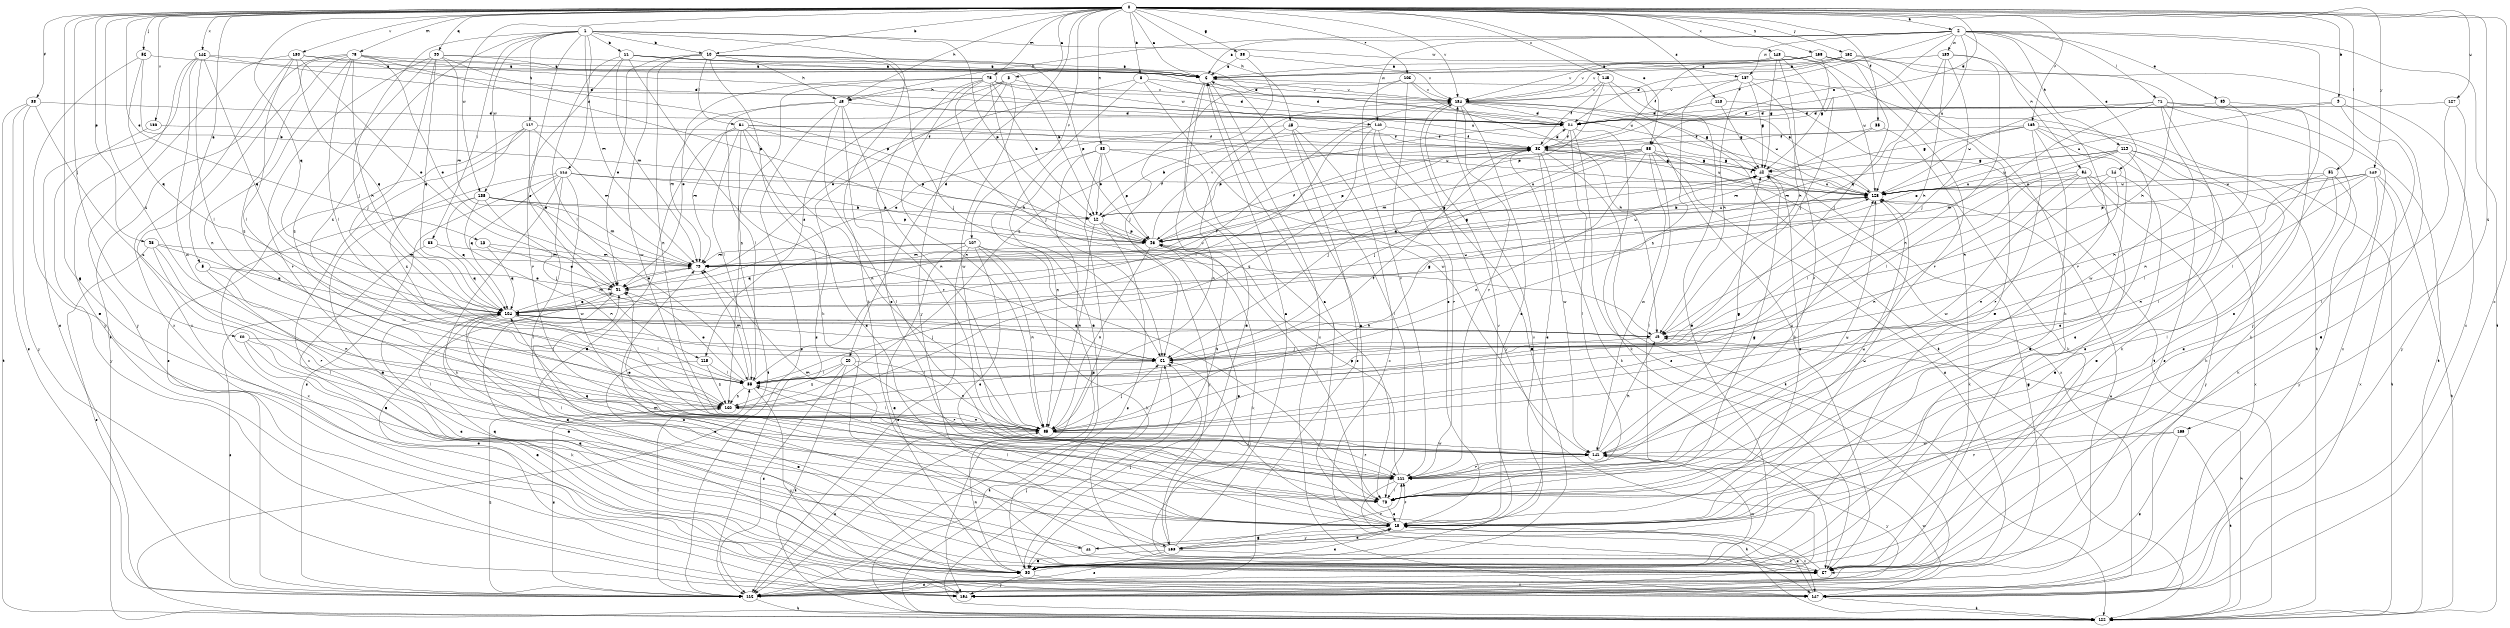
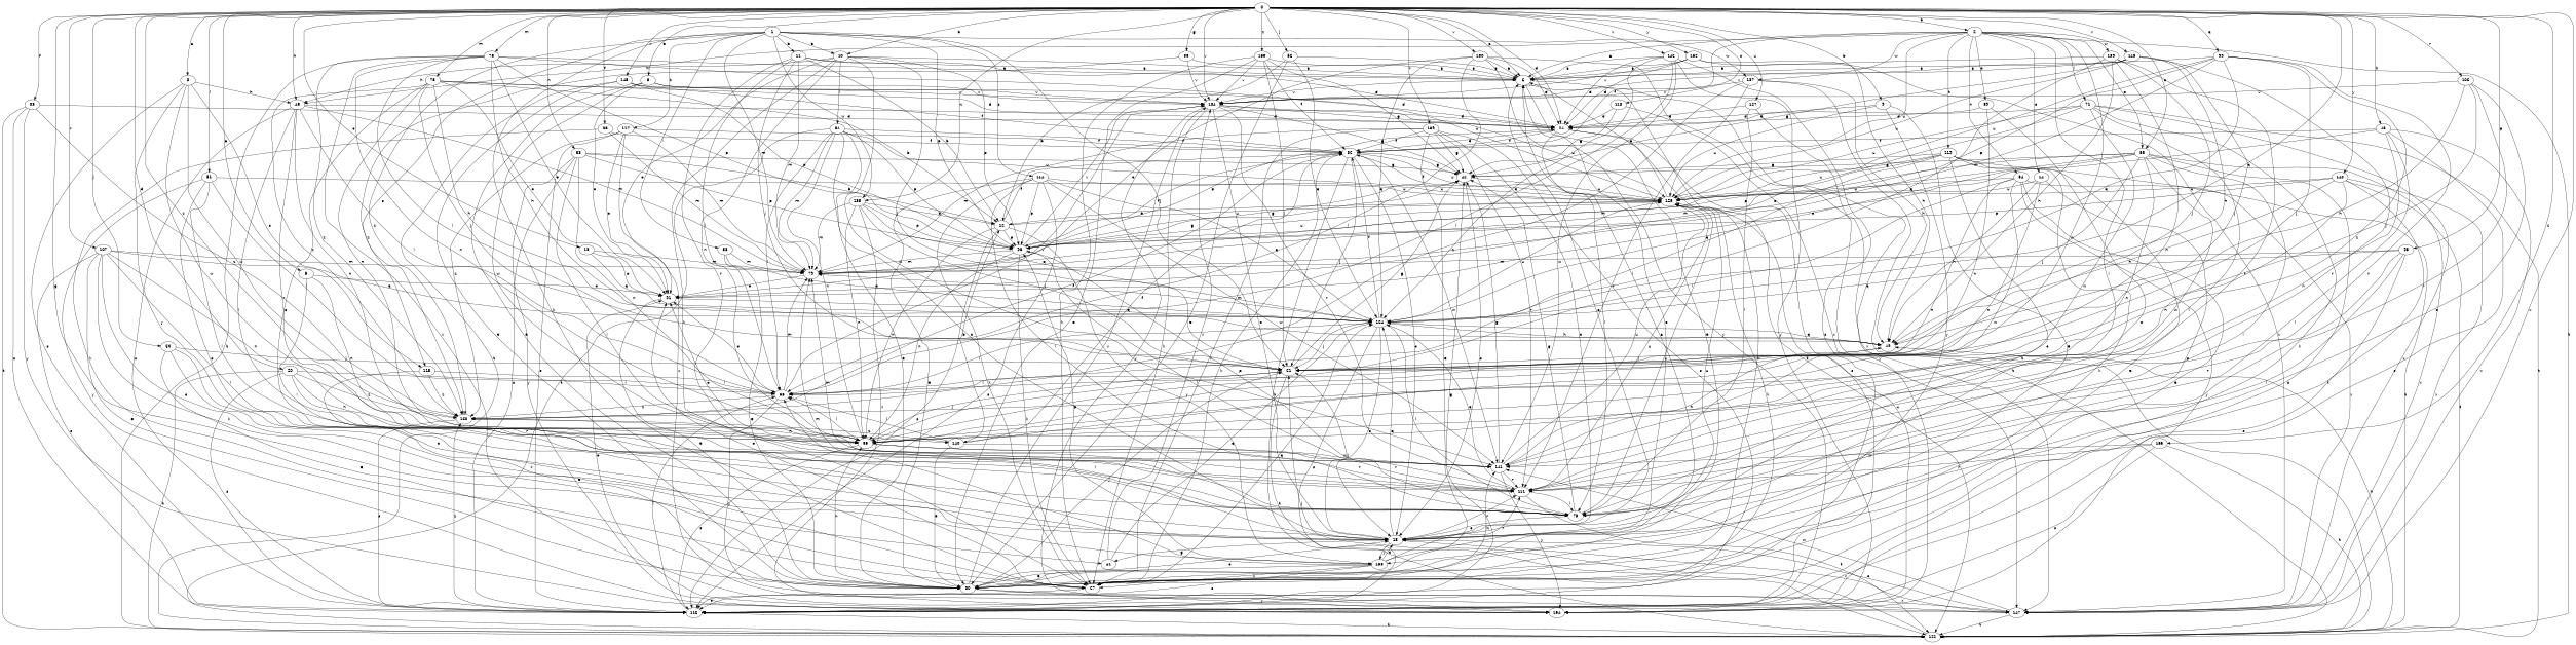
  strict digraph {
    fontname="DejaVu Sans"
    node [fontname="DejaVu Sans"]
    edge [fontname="DejaVu Sans"]
    0
    2
    3
    5
    6
    8
    9
    10
    13
    20
    24
    33
    35
    38
    41
    45
    48
    51
    56
    60
    75
    78
    83
    88
    95
    99
    104
    106
    107
    n30 [label=189]
    113
    127
    130
-   133
    134
    135
    143
    145
    146
    147
    149
    152
    155
    158
    160
    137
    14
    36
    71
    73
    84
    89
    119
    122
    128
    139
    140
    115
    116
    141
    153
    85
    91
    30
    61
    67
    98
    54
    79
    55
    111
    154
    18
    12
    49
    42
    1
    11
    53
    114
    117
    0 -> 2 [label=a]
    0 -> 3 [label=a]
    0 -> 5 [label=a]
    0 -> 6 [label=a]
    0 -> 8 [label=b]
    0 -> 9 [label=b]
    0 -> 10 [label=b]
    0 -> 13 [label=c]
    0 -> 20 [label=d]
    0 -> 24 [label=d]
    0 -> 33 [label=f]
    0 -> 35 [label=f]
    0 -> 38 [label=g]
    0 -> 41 [label=g]
    0 -> 45 [label=h]
    0 -> 48 [label=h]
    0 -> 51 [label=i]
    0 -> 56 [label=j]
    0 -> 60 [label=j]
    0 -> 75 [label=m]
    0 -> 78 [label=m]
    0 -> 83 [label=n]
    0 -> 88 [label=o]
    0 -> 95 [label=p]
    0 -> 99 [label=q]
    0 -> 104 [label=q]
    0 -> 106 [label=r]
    0 -> 107 [label=r]
    0 -> n30 [label=r]
    0 -> 113 [label=s]
    0 -> 127 [label=u]
    0 -> 130 [label=v]
-   0 -> 133 [label=v]
    0 -> 134 [label=v]
    0 -> 135 [label=w]
    0 -> 143 [label=x]
    0 -> 145 [label=x]
    0 -> 146 [label=x]
    0 -> 147 [label=x]
    0 -> 149 [label=y]
    0 -> 152 [label=y]
    0 -> 155 [label=z]
    0 -> 158 [label=z]
    0 -> 160 [label=z]
    2 -> 6 [label=a]
    2 -> 48 [label=h]
    2 -> 88 [label=o]
    2 -> 137 [label=w]
    2 -> 14 [label=c]
    2 -> 36 [label=f]
    2 -> 71 [label=l]
    2 -> 73 [label=l]
    2 -> 84 [label=n]
    2 -> 89 [label=o]
    2 -> 119 [label=t]
    2 -> 122 [label=t]
    2 -> 128 [label=u]
    2 -> 139 [label=w]
    2 -> 140 [label=w]
    3 -> 48 [label=h]
    3 -> 140 [label=w]
    3 -> 115 [label=s]
    3 -> 116 [label=s]
    3 -> 141 [label=w]
    3 -> 153 [label=y]
    5 -> 73 [label=l]
    5 -> 85 [label=n]
    5 -> 91 [label=o]
    6 -> 134 [label=v]
    6 -> 147 [label=x]
    6 -> 122 [label=t]
    6 -> 30 [label=e]
    8 -> 24 [label=d]
    8 -> 134 [label=v]
    8 -> 141 [label=w]
    8 -> 91 [label=o]
    8 -> 30 [label=e]
    9 -> 24 [label=d]
    9 -> 128 [label=u]
    9 -> 153 [label=y]
    9 -> 30 [label=e]
    10 -> 6 [label=a]
    10 -> 48 [label=h]
    10 -> 141 [label=w]
    10 -> 85 [label=n]
    10 -> 91 [label=o]
    10 -> 61 [label=j]
    10 -> 67 [label=k]
    10 -> 98 [label=p]
    10 -> 54 [label=i]
    13 -> 104 [label=q]
    13 -> 91 [label=o]
    13 -> 79 [label=m]
    20 -> 160 [label=z]
    20 -> 122 [label=t]
    20 -> 116 [label=s]
    20 -> 85 [label=n]
    20 -> 55 [label=i]
    20 -> 111 [label=r]
    24 -> 36 [label=f]
    24 -> 73 [label=l]
    24 -> 116 [label=s]
    24 -> 67 [label=k]
    24 -> 98 [label=p]
    33 -> 24 [label=d]
    33 -> 160 [label=z]
    33 -> 122 [label=t]
    33 -> 116 [label=s]
    33 -> 154 [label=y]
    35 -> 36 [label=f]
    35 -> 67 [label=k]
    35 -> 79 [label=m]
    38 -> 6 [label=a]
    38 -> 134 [label=v]
    38 -> 160 [label=z]
    41 -> 104 [label=q]
    41 -> 134 [label=v]
    45 -> 147 [label=x]
    45 -> 36 [label=f]
    45 -> 73 [label=l]
    45 -> 116 [label=s]
    45 -> 85 [label=n]
    45 -> 91 [label=o]
    48 -> 24 [label=d]
    48 -> 73 [label=l]
    48 -> 116 [label=s]
    48 -> 85 [label=n]
    48 -> 79 [label=m]
    48 -> 55 [label=i]
    48 -> 111 [label=r]
    51 -> 73 [label=l]
    51 -> 128 [label=u]
    51 -> 55 [label=i]
    51 -> 154 [label=y]
    51 -> 18 [label=c]
    56 -> 6 [label=a]
    56 -> 104 [label=q]
    56 -> 30 [label=e]
    56 -> 12 [label=b]
    60 -> 30 [label=e]
    60 -> 61 [label=j]
    60 -> 67 [label=k]
    60 -> 18 [label=c]
    75 -> 24 [label=d]
    75 -> 134 [label=v]
    75 -> 160 [label=z]
    75 -> 85 [label=n]
    75 -> 91 [label=o]
    75 -> 61 [label=j]
    75 -> 18 [label=c]
    75 -> 12 [label=b]
    75 -> 49 [label=h]
    78 -> 6 [label=a]
    78 -> 147 [label=x]
    78 -> 160 [label=z]
    78 -> 122 [label=t]
    78 -> 128 [label=u]
    78 -> 85 [label=n]
    78 -> 91 [label=o]
    78 -> 98 [label=p]
    78 -> 55 [label=i]
    78 -> 49 [label=h]
    83 -> 73 [label=l]
    83 -> 116 [label=s]
    83 -> 85 [label=n]
    83 -> 98 [label=p]
    83 -> 154 [label=y]
    83 -> 12 [label=b]
    83 -> 42 [label=g]
    88 -> 104 [label=q]
    88 -> 147 [label=x]
    88 -> 73 [label=l]
    88 -> 116 [label=s]
    88 -> 141 [label=w]
    88 -> 85 [label=n]
    88 -> 61 [label=j]
    88 -> 98 [label=p]
    88 -> 79 [label=m]
    88 -> 42 [label=g]
    95 -> 104 [label=q]
    95 -> 73 [label=l]
    95 -> 116 [label=s]
    95 -> 79 [label=m]
    95 -> 111 [label=r]
    99 -> 6 [label=a]
    99 -> 104 [label=q]
    99 -> 160 [label=z]
    99 -> 128 [label=u]
    99 -> 61 [label=j]
    99 -> 98 [label=p]
    99 -> 79 [label=m]
    99 -> 111 [label=r]
    104 -> 36 [label=f]
    104 -> 73 [label=l]
    104 -> 128 [label=u]
    104 -> 116 [label=s]
    104 -> 61 [label=j]
    104 -> 79 [label=m]
    104 -> 55 [label=i]
    104 -> 18 [label=c]
    104 -> 49 [label=h]
    106 -> 134 [label=v]
    106 -> 61 [label=j]
    106 -> 111 [label=r]
    106 -> 18 [label=c]
    106 -> 49 [label=h]
    107 -> 104 [label=q]
    107 -> 73 [label=l]
    107 -> 116 [label=s]
    107 -> 85 [label=n]
    107 -> 30 [label=e]
    107 -> 67 [label=k]
    107 -> 79 [label=m]
    107 -> 18 [label=c]
    n30 -> 36 [label=f]
    n30 -> 116 [label=s]
    n30 -> 30 [label=e]
    n30 -> 67 [label=k]
    n30 -> 79 [label=m]
    n30 -> 111 [label=r]
    n30 -> 18 [label=c]
    n30 -> 42 [label=g]
    113 -> 24 [label=d]
    113 -> 122 [label=t]
    113 -> 42 [label=g]
    127 -> 24 [label=d]
    127 -> 73 [label=l]
    127 -> 154 [label=y]
    130 -> 6 [label=a]
    130 -> 24 [label=d]
    130 -> 104 [label=q]
    130 -> 147 [label=x]
    130 -> 91 [label=o]
    130 -> 55 [label=i]
    130 -> 154 [label=y]
-   133 -> 36 [label=f]
-   133 -> 154 [label=y]
    134 -> 24 [label=d]
    134 -> 128 [label=u]
    134 -> 67 [label=k]
    134 -> 111 [label=r]
    134 -> 154 [label=y]
    134 -> 18 [label=c]
    134 -> 42 [label=g]
    135 -> 104 [label=q]
    135 -> 147 [label=x]
    135 -> 85 [label=n]
    135 -> 61 [label=j]
    135 -> 98 [label=p]
    135 -> 79 [label=m]
    135 -> 12 [label=b]
    143 -> 6 [label=a]
    143 -> 134 [label=v]
    143 -> 128 [label=u]
    143 -> 61 [label=j]
    143 -> 111 [label=r]
    143 -> 49 [label=h]
    143 -> 42 [label=g]
    145 -> 134 [label=v]
    145 -> 36 [label=f]
    145 -> 122 [label=t]
    145 -> 30 [label=e]
    145 -> 98 [label=p]
    146 -> 6 [label=a]
    146 -> 24 [label=d]
    146 -> 104 [label=q]
    146 -> 116 [label=s]
    146 -> 141 [label=w]
    146 -> 55 [label=i]
    146 -> 154 [label=y]
    147 -> 122 [label=t]
    147 -> 141 [label=w]
    147 -> 18 [label=c]
    149 -> 147 [label=x]
    149 -> 122 [label=t]
    149 -> 128 [label=u]
    149 -> 85 [label=n]
    149 -> 67 [label=k]
    149 -> 98 [label=p]
    149 -> 49 [label=h]
    152 -> 6 [label=a]
    152 -> 24 [label=d]
    152 -> 134 [label=v]
    152 -> 147 [label=x]
    152 -> 49 [label=h]
    155 -> 122 [label=t]
    155 -> 116 [label=s]
    155 -> 141 [label=w]
    155 -> 111 [label=r]
    158 -> 6 [label=a]
    158 -> 134 [label=v]
    158 -> 36 [label=f]
    158 -> 30 [label=e]
    158 -> 61 [label=j]
    158 -> 67 [label=k]
    158 -> 42 [label=g]
    160 -> 36 [label=f]
    160 -> 116 [label=s]
    160 -> 85 [label=n]
    137 -> 134 [label=v]
    137 -> 160 [label=z]
    137 -> 122 [label=t]
    137 -> 111 [label=r]
    137 -> 49 [label=h]
-   137 -> 42 [label=g]
    14 -> 128 [label=u]
    14 -> 85 [label=n]
    14 -> 18 [label=c]
    14 -> 49 [label=h]
    36 -> 24 [label=d]
    36 -> 122 [label=t]
    36 -> 128 [label=u]
    36 -> 141 [label=w]
    36 -> 61 [label=j]
    36 -> 67 [label=k]
    36 -> 18 [label=c]
    36 -> 42 [label=g]
    71 -> 24 [label=d]
    71 -> 147 [label=x]
    71 -> 73 [label=l]
    71 -> 122 [label=t]
    71 -> 128 [label=u]
    71 -> 141 [label=w]
    71 -> 91 [label=o]
    71 -> 67 [label=k]
    73 -> 128 [label=u]
    73 -> 18 [label=c]
    73 -> 42 [label=g]
    84 -> 147 [label=x]
    84 -> 128 [label=u]
    84 -> 141 [label=w]
    84 -> 85 [label=n]
    84 -> 30 [label=e]
    84 -> 55 [label=i]
    84 -> 154 [label=y]
    89 -> 24 [label=d]
    89 -> 85 [label=n]
    89 -> 18 [label=c]
    119 -> 122 [label=t]
    119 -> 128 [label=u]
    119 -> 30 [label=e]
    119 -> 67 [label=k]
    119 -> 79 [label=m]
    119 -> 55 [label=i]
    119 -> 18 [label=c]
    119 -> 42 [label=g]
    122 -> 61 [label=j]
    122 -> 49 [label=h]
    128 -> 6 [label=a]
    128 -> 36 [label=f]
    128 -> 67 [label=k]
    128 -> 12 [label=b]
    139 -> 6 [label=a]
    139 -> 104 [label=q]
    139 -> 85 [label=n]
    139 -> 61 [label=j]
    139 -> 111 [label=r]
    139 -> 49 [label=h]
-   140 -> 160 [label=z]
+   160 -> 140 [label=z]
    140 -> 36 [label=f]
    140 -> 30 [label=e]
    140 -> 55 [label=i]
    140 -> 111 [label=r]
    140 -> 12 [label=b]
    115 -> 160 [label=z]
    115 -> 30 [label=e]
    115 -> 55 [label=i]
    116 -> 160 [label=z]
    116 -> 122 [label=t]
    116 -> 55 [label=i]
    116 -> 42 [label=g]
    141 -> 128 [label=u]
    141 -> 91 [label=o]
    141 -> 111 [label=r]
    141 -> 154 [label=y]
    141 -> 49 [label=h]
    141 -> 42 [label=g]
    153 -> 6 [label=a]
    153 -> 116 [label=s]
    153 -> 30 [label=e]
    153 -> 67 [label=k]
    153 -> 98 [label=p]
    153 -> 79 [label=m]
    153 -> 111 [label=r]
    153 -> 18 [label=c]
    85 -> 116 [label=s]
    85 -> 141 [label=w]
    85 -> 61 [label=j]
    85 -> 55 [label=i]
    85 -> 111 [label=r]
    91 -> 104 [label=q]
    91 -> 30 [label=e]
    30 -> 134 [label=v]
    30 -> 147 [label=x]
    30 -> 141 [label=w]
    30 -> 85 [label=n]
    30 -> 61 [label=j]
    30 -> 154 [label=y]
    30 -> 18 [label=c]
    61 -> 122 [label=t]
    61 -> 55 [label=i]
    61 -> 42 [label=g]
    67 -> 6 [label=a]
    67 -> 104 [label=q]
    67 -> 116 [label=s]
    67 -> 91 [label=o]
    98 -> 134 [label=v]
    98 -> 36 [label=f]
    98 -> 73 [label=l]
    98 -> 128 [label=u]
    98 -> 85 [label=n]
    98 -> 67 [label=k]
    98 -> 79 [label=m]
    98 -> 42 [label=g]
    54 -> 36 [label=f]
    54 -> 122 [label=t]
    54 -> 128 [label=u]
    54 -> 85 [label=n]
    54 -> 30 [label=e]
    54 -> 98 [label=p]
    54 -> 79 [label=m]
    54 -> 55 [label=i]
    54 -> 18 [label=c]
    79 -> 91 [label=o]
    79 -> 42 [label=g]
    55 -> 134 [label=v]
    55 -> 160 [label=z]
    55 -> 91 [label=o]
    55 -> 79 [label=m]
    55 -> 154 [label=y]
    111 -> 104 [label=q]
    111 -> 73 [label=l]
    111 -> 122 [label=t]
    111 -> 128 [label=u]
    111 -> 98 [label=p]
    111 -> 79 [label=m]
    154 -> 128 [label=u]
    154 -> 91 [label=o]
    18 -> 6 [label=a]
    18 -> 41 [label=g]
    18 -> 104 [label=q]
    18 -> 147 [label=x]
    18 -> 128 [label=u]
    18 -> 153 [label=y]
    18 -> 61 [label=j]
    18 -> 55 [label=i]
    18 -> 111 [label=r]
    12 -> 36 [label=f]
    12 -> 128 [label=u]
    12 -> 116 [label=s]
    12 -> 153 [label=y]
    12 -> 85 [label=n]
    12 -> 98 [label=p]
    49 -> 104 [label=q]
    49 -> 61 [label=j]
    42 -> 128 [label=u]
    42 -> 18 [label=c]
    1 -> 10 [label=b]
    1 -> 135 [label=w]
    1 -> 160 [label=z]
    1 -> 137 [label=w]
    1 -> 115 [label=s]
    1 -> 61 [label=j]
    1 -> 67 [label=k]
    1 -> 98 [label=p]
    1 -> 79 [label=m]
    1 -> 11 [label=b]
    1 -> 53 [label=i]
    1 -> 114 [label=s]
    1 -> 117 [label=t]
    11 -> 6 [label=a]
    11 -> 24 [label=d]
    11 -> 61 [label=j]
    11 -> 79 [label=m]
    11 -> 55 [label=i]
    11 -> 111 [label=r]
    11 -> 12 [label=b]
    53 -> 104 [label=q]
    53 -> 30 [label=e]
    53 -> 79 [label=m]
    114 -> 104 [label=q]
    114 -> 73 [label=l]
    114 -> 128 [label=u]
    114 -> 116 [label=s]
    114 -> 141 [label=w]
    114 -> 30 [label=e]
    114 -> 67 [label=k]
    114 -> 98 [label=p]
    117 -> 147 [label=x]
    117 -> 160 [label=z]
    117 -> 36 [label=f]
    117 -> 116 [label=s]
    117 -> 91 [label=o]
    117 -> 79 [label=m]
  }
